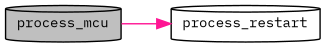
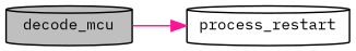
  digraph {
    rankdir=LR
    fontname="IBM Plex Mono"
    node [color=black fontname="IBM Plex Mono" fontsize=10 shape=cylinder]
-   n1 [fillcolor=grey75 fontcolor=black height=0.2 label=process_mcu style=filled width=0.4]
+   n1 [fillcolor=grey75 fontcolor=black height=0.2 label=decode_mcu style=filled width=0.4]
    n2 [height=0.2 label=process_restart width=0.4]
    n1 -> n2 [color=deeppink fontname="IBM Plex Mono" fontsize=10 labelfontname=Helvetica labelfontsize=10 style=solid]
  }
